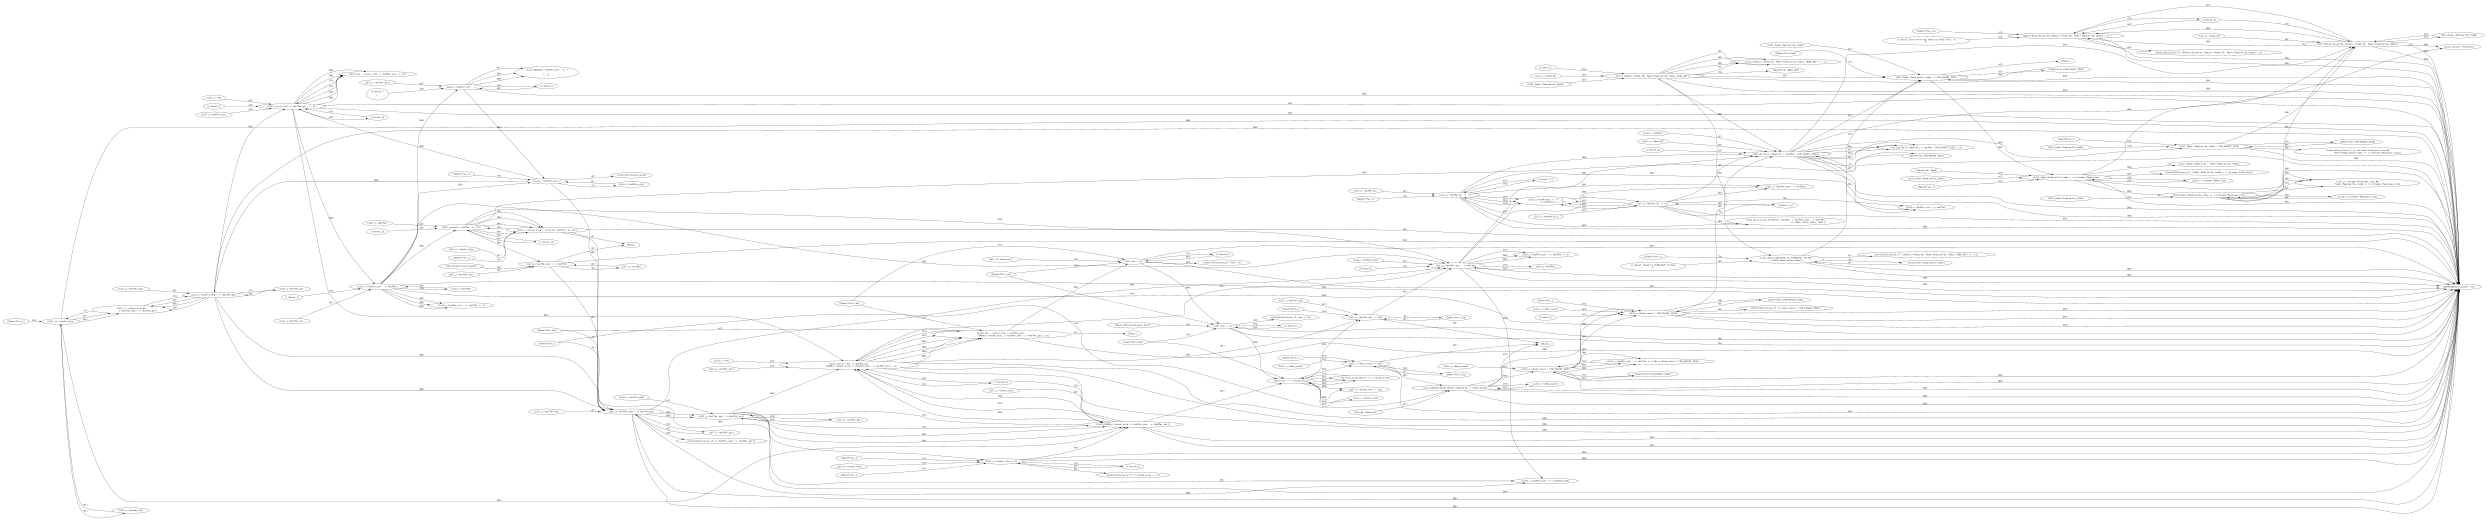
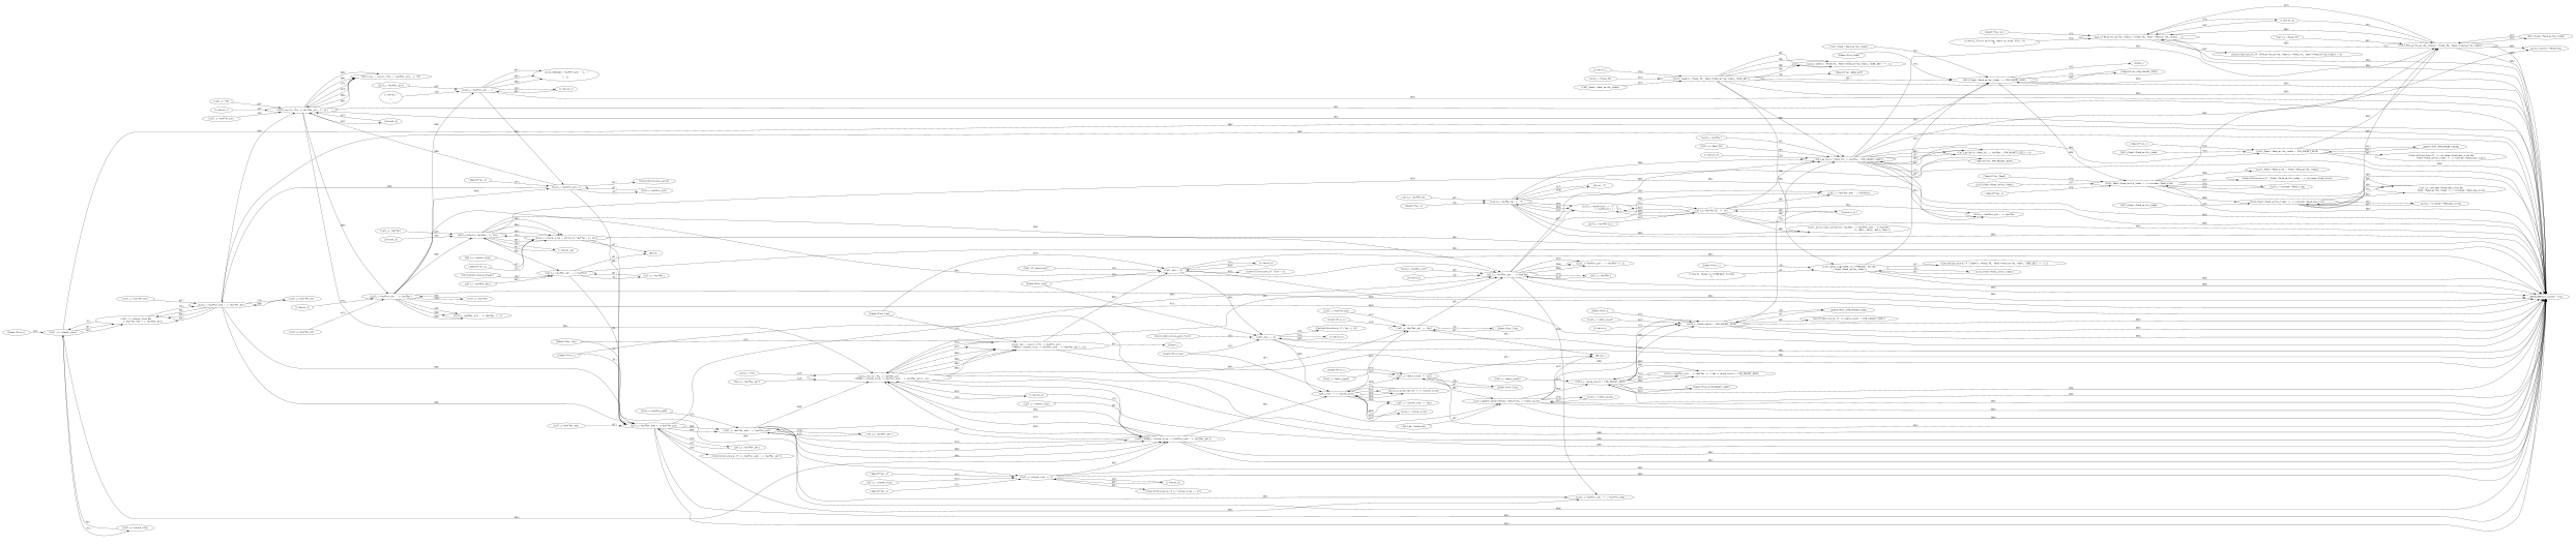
  digraph {
    fontname="Source Code Pro"
    rankdir=LR
    node [fontname="Source Code Pro"]
    edge [fontname="Source Code Pro"]
    n1 [label="(Call,ffm_write_write_index(c->feed_fd, feed->feed_write_index) < 0)"]
    n2 [label="(MethodReturn,static int)"]
    n3 [label="(Literal,0)"]
    n4 [label="(ControlStructure,if (ffm_write_write_index(c->feed_fd, feed->feed_write_index) < 0))"]
    n5 [label="(Call,ffm_write_write_index(c->feed_fd, feed->feed_write_index))"]
    n6 [label="(Call,feed->feed_write_index)"]
    n7 [label="(Call,close(c->feed_fd))"]
    n8 [label="(Call,write(c->feed_fd, c->buffer, FFM_PACKET_SIZE))"]
    n9 [label="(Call,feed->feed_write_index += FFM_PACKET_SIZE)"]
    n10 [label="(Call,feed->feed_write_index = FFM_PACKET_SIZE)"]
    n11 [label="(Call,c->buffer_ptr = c->buffer)"]
    n12 [label="(Identifier,FFM_PACKET_SIZE)"]
    n13 [label="(Call,write(c->feed_fd, c->buffer, FFM_PACKET_SIZE) < 0)"]
    n14 [label="(Call,feed->feed_write_index > c->stream->feed_size)"]
    n15 [label="(Block,)"]
    n16 [label="(Identifier,FFM_PACKET_SIZE)"]
    n17 [label="(Identifier,FFM_PACKET_SIZE)"]
    n18 [label="(ControlStructure,if (c->stream->feed_max_size &&\n                feed->feed_write_index >= c->stream->feed_max_size))"]
    n19 [label="(Call,lseek(c->feed_fd, feed->feed_write_index, SEEK_SET))"]
    n20 [label="(Call,http_log(\"Seek to %\"PRId64\" failed\n\", feed->feed_write_index))"]
    n21 [label="(Call,lseek(c->feed_fd, feed->feed_write_index, SEEK_SET) == -1)"]
    n22 [label="(Identifier,SEEK_SET)"]
    n23 [label="(Call,feed->feed_write_index)"]
    n24 [label="(ControlStructure,if (lseek(c->feed_fd, feed->feed_write_index, SEEK_SET) == -1))"]
    n25 [label="(Call,c->buffer[0] != 'f')"]
    n26 [label="(Call,avio_alloc_context(c->buffer, c->buffer_end - c->buffer,\n                                    0, NULL, NULL, NULL, NULL))"]
    n27 [label="(Call,c->buffer_end - c->buffer)"]
    n28 [label="(Call,c->buffer[0] != 'f' ||\n            c->buffer[1] != 'm')"]
-   n29 [label="(Literal,'f')"]
+   n29 [label="(Error,'f')"]
    n30 [label="(Call,c->buffer[1] != 'm')"]
    n31 [label="(Literal,'m')"]
    n32 [label="(Call,c->buffer_ptr - c->buffer)"]
    n33 [label="(Call,c->buffer)"]
    n34 [label="(Call,c->buffer_ptr - c->buffer >= 2)"]
    n35 [label="(Call,c->buffer_ptr >= c->buffer_end)"]
    n36 [label="(Call,recv(c->fd, c->buffer_ptr,\n                   FFMIN(c->chunk_size, c->buffer_end - c->buffer_ptr), 0))"]
    n37 [label="(Call,c->buffer_ptr += len)"]
    n38 [label="(Call,len = recv(c->fd, c->buffer_ptr,\n                   FFMIN(c->chunk_size, c->buffer_end - c->buffer_ptr), 0))"]
    n39 [label="(Literal,0)"]
    n40 [label="(Identifier,len)"]
    n41 [label="(Block,)"]
    n42 [label="(Call,len < 0)"]
    n43 [label="(Block,)"]
    n44 [label="(Call,FFMIN(c->chunk_size, c->buffer_end - c->buffer_ptr))"]
    n45 [label="(Call,recv(c->fd, c->buffer_ptr, 1, 0))"]
    n46 [label="(Call,c->buffer_ptr - c->buffer)"]
    n47 [label="(Call,len = recv(c->fd, c->buffer_ptr, 1, 0))"]
    n48 [label="(Literal,0)"]
    n49 [label="(Call,c->buffer_ptr++)"]
    n50 [label="(Call,c->buffer_ptr - 1)"]
    n51 [label="(Call,strtol(c->buffer, 0, 16))"]
    n52 [label="(Call,c->buffer)"]
    n53 [label="(Call,c->buffer_ptr - c->buffer >= 2)"]
    n54 [label="(Call,c->buffer_end > c->buffer_ptr)"]
    n55 [label="(Call,c->buffer_end > c->buffer_ptr)"]
    n56 [label="(Call,!c->chunk_size &&\n           c->buffer_end > c->buffer_ptr)"]
    n57 [label="(Call,c->buffer_ptr)"]
    n58 [label="(Call,c->buffer_end - c->buffer_ptr)"]
    n59 [label="(ControlStructure,if (c->buffer_end > c->buffer_ptr))"]
    n60 [label="(Call,c->buffer_ptr)"]
    n61 [label="(Call,!c->chunk_size)"]
    n62 [label="(Call,c->buffer_ptr)"]
    n63 [label="(ControlStructure,else)"]
    n64 [label="(Literal,1)"]
    n65 [label="(Call,memcmp(c->buffer_ptr - 1, \"\r\n\", 2))"]
    n66 [label="(Call,c->buffer_ptr = c->buffer)"]
    n67 [label="(Call,c->chunk_size = strtol(c->buffer, 0, 16))"]
    n68 [label="(Literal,16)"]
    n69 [label="(Call,c->buffer_ptr)"]
    n70 [label="(Call,len <= c->chunk_size)"]
    n71 [label="(Call,c->buffer)"]
    n72 [label="(Block,)"]
    n73 [label="(Call,c->chunk_size <= 0)"]
    n74 [label="(Call,c->data_count += len)"]
    n75 [label="(Call,c->chunk_size -= len)"]
    n76 [label="(Call,c->chunk_size)"]
    n77 [label="(Call,av_assert0(len <= c->chunk_size))"]
    n78 [label="(ControlStructure,if (c->chunk_size <= 0))"]
    n79 [label="(Literal,0)"]
    n80 [label="(Call,c->chunk_size)"]
    n81 [label="(Call,update_datarate(&c->datarate, c->data_count))"]
    n82 [label="(Identifier,len)"]
    n83 [label="(Call,len == 0)"]
    n84 [label="(ControlStructure,if (len == 0))"]
    n85 [label="(Literal,0)"]
    n86 [label="(Literal,0)"]
    n87 [label="(ControlStructure,if (len < 0))"]
    n88 [label="(Call,c->data_count > FFM_PACKET_SIZE)"]
    n89 [label="(ControlStructure,if (c->data_count > FFM_PACKET_SIZE))"]
    n90 [label="(Identifier,FFM_PACKET_SIZE)"]
    n91 [label="(Call,c->data_count > FFM_PACKET_SIZE)"]
    n92 [label="(Identifier,FFM_PACKET_SIZE)"]
    n93 [label="(Call,c->buffer_ptr - c->buffer >= 2 && c->data_count > FFM_PACKET_SIZE)"]
    n94 [label="(Call,c->data_count)"]
    n95 [label="(Call,feed->feed_write_index >= c->stream->feed_max_size)"]
    n96 [label="(ControlStructure,if (feed->feed_write_index > c->stream->feed_size))"]
    n97 [label="(Call,c->stream->feed_size)"]
    n98 [label="(Call,feed->feed_size = feed->feed_write_index)"]
    n99 [label="(Call,c->stream->feed_max_size &&\n                feed->feed_write_index >= c->stream->feed_max_size)"]
    n100 [label="(Call,c->stream->feed_max_size)"]
    n101 [label="(Call,c->buffer[1])"]
    n102 [label="(Identifier,c1)"]
    n103 [label="(Call,&c->datarate)"]
    n104 [label="(Call,c->buffer_ptr)"]
    n105 [label="(Call,c->fd)"]
    n106 [label="(Call,c->buffer)"]
    n107 [label="(Call,c->buffer[0])"]
    n108 [label="(Call,ff_neterrno())"]
    n109 [label="(Literal,0)"]
    n110 [label="(Literal,\"\r\n\")"]
    n111 [label="(Literal,s)"]
    n112 [label="(Call,c->buffer_end)"]
    n113 [label="(Identifier,c)"]
    n114 [label="(Call,c->buffer)"]
    n115 [label="(Call,feed->feed_write_index)"]
    n116 [label="(Identifier,c)"]
    n117 [label="(Identifier,c)"]
    n118 [label="(Call,c->fd)"]
    n119 [label="(Call,c->data_count)"]
    n120 [label="(Call,c->buffer_ptr)"]
    n121 [label="(Identifier,c)"]
    n122 [label="(Call,c->buffer_ptr)"]
    n123 [label="(Identifier,c)"]
    n124 [label="(Call,feed->feed_write_index)"]
    n125 [label="(Literal,1)"]
    n126 [label="(Call,feed->feed_write_index)"]
    n127 [label="(Call,c->feed_fd)"]
    n128 [label="(Call,c->chunk_size)"]
    n129 [label="(Call,c->buffer_ptr)"]
    n130 [label="(Literal,\"Error writing index to feed file: %s\n\")"]
    n131 [label="(Identifier,feed)"]
    n132 [label="(Call,c->chunk_size)"]
    n133 [label="(Identifier,c)"]
    n134 [label="(Identifier,feed)"]
    n135 [label="(Call,c->buffer_end)"]
    n136 [label="(Identifier,len)"]
    n137 [label="(Call,feed->feed_write_index)"]
    n138 [label="(Call,c->buffer_end)"]
    n139 [label="(Literal,2)"]
    n140 [label="(Identifier,len)"]
    n141 [label="(Call,c->buffer_ptr)"]
    n142 [label="(ControlStructure,break;)"]
    n143 [label="(Literal,0)"]
    n144 [label="(Literal,\"Seek to %\"PRId64\" failed\n\")"]
    n145 [label="(Identifier,c)"]
    n146 [label="(Identifier,c)"]
    n147 [label="(Literal,1)"]
    n148 [label="(Call,c->buffer_ptr)"]
    n149 [label="(Call,c->data_count)"]
    n150 [label="(Call,c->feed_fd)"]
    n151 [label="(Call,feed->feed_write_index)"]
    n152 [label="(Identifier,c)"]
    n153 [label="(ControlStructure,goto fail;)"]
    n154 [label="(Call,c->chunk_size)"]
    n155 [label="(Identifier,c)"]
    n156 [label="(Literal,2)"]
    n157 [label="(Identifier,c)"]
    n158 [label="(Identifier,len)"]
    n159 [label="(Identifier,c)"]
    n160 [label="(Identifier,c)"]
    n161 [label="(Call,c->buffer_ptr)"]
    n162 [label="(Call,c->feed_fd)"]
    n163 [label="(Call,c->data_count)"]
    n164 [label="(Identifier,len)"]
    n1 -> n2 [label="DDG: "]
    n1 -> n2 [label="DDG: "]
    n1 -> n3 [label="CFG: "]
    n1 -> n4 [label="AST: "]
    n3 -> n1 [label="AST: "]
    n3 -> n5 [label="CFG: "]
    n5 -> n1 [label="AST: "]
    n5 -> n1 [label="DDG: "]
    n5 -> n1 [label="DDG: "]
    n5 -> n2 [label="DDG: "]
    n5 -> n2 [label="DDG: "]
    n5 -> n6 [label="CFG: "]
    n5 -> n7 [label="DDG: "]
    n6 -> n5 [label="AST: "]
    n8 -> n2 [label="DDG: "]
    n8 -> n2 [label="DDG: "]
    n8 -> n5 [label="DDG: "]
    n8 -> n7 [label="DDG: "]
    n8 -> n9 [label="DDG: "]
    n8 -> n10 [label="DDG: "]
    n8 -> n11 [label="DDG: "]
    n8 -> n12 [label="CFG: "]
    n8 -> n13 [label="AST: "]
    n8 -> n13 [label="DDG: "]
    n8 -> n13 [label="DDG: "]
    n8 -> n13 [label="DDG: "]
    n9 -> n2 [label="DDG: "]
    n9 -> n14 [label="DDG: "]
    n9 -> n15 [label="AST: "]
    n9 -> n16 [label="CFG: "]
    n10 -> n2 [label="DDG: "]
    n10 -> n5 [label="DDG: "]
    n10 -> n17 [label="CFG: "]
    n10 -> n18 [label="AST: "]
    n12 -> n8 [label="AST: "]
    n14 -> n2 [label="DDG: "]
    n14 -> n2 [label="DDG: "]
    n14 -> n5 [label="DDG: "]
    n14 -> n95 [label="DDG: "]
    n14 -> n96 [label="AST: "]
    n14 -> n97 [label="CFG: "]
    n14 -> n98 [label="DDG: "]
    n16 -> n9 [label="AST: "]
    n17 -> n10 [label="AST: "]
    n19 -> n2 [label="DDG: "]
    n19 -> n2 [label="DDG: "]
    n19 -> n8 [label="DDG: "]
    n19 -> n9 [label="DDG: "]
    n19 -> n20 [label="DDG: "]
    n19 -> n21 [label="AST: "]
    n19 -> n21 [label="DDG: "]
    n19 -> n21 [label="DDG: "]
    n19 -> n21 [label="DDG: "]
    n19 -> n22 [label="CFG: "]
    n20 -> n2 [label="DDG: "]
    n20 -> n2 [label="DDG: "]
    n20 -> n9 [label="DDG: "]
    n20 -> n23 [label="CFG: "]
    n20 -> n24 [label="AST: "]
    n23 -> n20 [label="AST: "]
    n25 -> n2 [label="DDG: "]
    n25 -> n8 [label="DDG: "]
    n25 -> n11 [label="DDG: "]
    n25 -> n26 [label="DDG: "]
    n25 -> n27 [label="DDG: "]
    n25 -> n28 [label="AST: "]
    n25 -> n28 [label="DDG: "]
    n25 -> n28 [label="DDG: "]
    n25 -> n29 [label="CFG: "]
    n28 -> n25 [label="CFG: "]
    n28 -> n30 [label="CFG: "]
    n29 -> n25 [label="AST: "]
    n30 -> n2 [label="DDG: "]
    n30 -> n8 [label="DDG: "]
    n30 -> n11 [label="DDG: "]
    n30 -> n26 [label="DDG: "]
    n30 -> n27 [label="DDG: "]
    n30 -> n28 [label="AST: "]
    n30 -> n28 [label="DDG: "]
    n30 -> n28 [label="DDG: "]
    n30 -> n31 [label="CFG: "]
    n31 -> n30 [label="AST: "]
    n32 -> n2 [label="DDG: "]
    n32 -> n2 [label="DDG: "]
    n32 -> n8 [label="DDG: "]
    n32 -> n27 [label="DDG: "]
    n32 -> n33 [label="CFG: "]
    n32 -> n34 [label="AST: "]
    n32 -> n34 [label="DDG: "]
    n32 -> n34 [label="DDG: "]
    n32 -> n35 [label="DDG: "]
    n33 -> n32 [label="AST: "]
    n36 -> n2 [label="DDG: "]
    n36 -> n2 [label="DDG: "]
    n36 -> n2 [label="DDG: "]
    n36 -> n32 [label="DDG: "]
    n36 -> n37 [label="DDG: "]
    n36 -> n38 [label="AST: "]
    n36 -> n38 [label="DDG: "]
    n36 -> n38 [label="DDG: "]
    n36 -> n38 [label="DDG: "]
    n36 -> n38 [label="DDG: "]
    n36 -> n39 [label="CFG: "]
    n37 -> n32 [label="DDG: "]
    n37 -> n40 [label="CFG: "]
    n37 -> n41 [label="AST: "]
    n38 -> n2 [label="DDG: "]
    n38 -> n36 [label="CFG: "]
    n38 -> n42 [label="DDG: "]
    n38 -> n43 [label="AST: "]
    n39 -> n36 [label="AST: "]
    n39 -> n44 [label="CFG: "]
    n40 -> n37 [label="AST: "]
    n42 -> n2 [label="DDG: "]
    n42 -> n2 [label="DDG: "]
    n42 -> n83 [label="DDG: "]
    n42 -> n86 [label="CFG: "]
    n42 -> n87 [label="AST: "]
    n44 -> n2 [label="DDG: "]
    n44 -> n2 [label="DDG: "]
    n44 -> n36 [label="AST: "]
    n44 -> n36 [label="DDG: "]
    n44 -> n36 [label="DDG: "]
    n44 -> n58 [label="CFG: "]
    n44 -> n70 [label="DDG: "]
    n45 -> n2 [label="DDG: "]
    n45 -> n2 [label="DDG: "]
    n45 -> n36 [label="DDG: "]
    n45 -> n46 [label="DDG: "]
    n45 -> n47 [label="AST: "]
    n45 -> n47 [label="DDG: "]
    n45 -> n47 [label="DDG: "]
    n45 -> n47 [label="DDG: "]
    n45 -> n47 [label="DDG: "]
    n45 -> n48 [label="CFG: "]
    n46 -> n2 [label="DDG: "]
    n46 -> n2 [label="DDG: "]
    n46 -> n32 [label="DDG: "]
    n46 -> n49 [label="DDG: "]
    n46 -> n50 [label="DDG: "]
    n46 -> n51 [label="DDG: "]
    n46 -> n52 [label="CFG: "]
    n46 -> n53 [label="AST: "]
    n46 -> n53 [label="DDG: "]
    n46 -> n53 [label="DDG: "]
    n47 -> n45 [label="CFG: "]
    n48 -> n45 [label="AST: "]
    n49 -> n45 [label="DDG: "]
    n49 -> n54 [label="DDG: "]
    n49 -> n55 [label="DDG: "]
    n49 -> n62 [label="CFG: "]
    n49 -> n63 [label="AST: "]
    n50 -> n2 [label="DDG: "]
    n50 -> n49 [label="DDG: "]
    n50 -> n64 [label="CFG: "]
    n50 -> n65 [label="AST: "]
    n50 -> n65 [label="DDG: "]
    n50 -> n65 [label="DDG: "]
    n51 -> n2 [label="DDG: "]
    n51 -> n32 [label="DDG: "]
    n51 -> n66 [label="DDG: "]
    n51 -> n67 [label="AST: "]
    n51 -> n67 [label="DDG: "]
    n51 -> n67 [label="DDG: "]
    n51 -> n67 [label="DDG: "]
    n51 -> n68 [label="CFG: "]
    n52 -> n46 [label="AST: "]
    n54 -> n2 [label="DDG: "]
    n54 -> n45 [label="DDG: "]
    n54 -> n55 [label="DDG: "]
    n54 -> n55 [label="DDG: "]
    n54 -> n56 [label="AST: "]
    n54 -> n56 [label="DDG: "]
    n54 -> n56 [label="DDG: "]
    n54 -> n57 [label="CFG: "]
    n55 -> n2 [label="DDG: "]
    n55 -> n2 [label="DDG: "]
    n55 -> n32 [label="DDG: "]
    n55 -> n35 [label="DDG: "]
    n55 -> n58 [label="DDG: "]
    n55 -> n58 [label="DDG: "]
    n55 -> n59 [label="AST: "]
    n55 -> n60 [label="CFG: "]
    n56 -> n54 [label="CFG: "]
    n56 -> n61 [label="CFG: "]
    n57 -> n54 [label="AST: "]
    n58 -> n2 [label="DDG: "]
    n58 -> n35 [label="DDG: "]
    n58 -> n36 [label="DDG: "]
    n58 -> n44 [label="AST: "]
    n58 -> n44 [label="DDG: "]
    n58 -> n44 [label="DDG: "]
    n58 -> n69 [label="CFG: "]
    n60 -> n55 [label="AST: "]
    n61 -> n2 [label="DDG: "]
    n61 -> n44 [label="DDG: "]
    n61 -> n56 [label="AST: "]
    n61 -> n56 [label="DDG: "]
    n61 -> n80 [label="CFG: "]
    n62 -> n49 [label="AST: "]
    n64 -> n50 [label="AST: "]
    n66 -> n2 [label="DDG: "]
    n66 -> n55 [label="DDG: "]
    n66 -> n71 [label="CFG: "]
    n66 -> n72 [label="AST: "]
    n67 -> n2 [label="DDG: "]
    n67 -> n51 [label="CFG: "]
    n67 -> n72 [label="AST: "]
    n67 -> n73 [label="DDG: "]
    n68 -> n51 [label="AST: "]
    n69 -> n58 [label="AST: "]
    n70 -> n37 [label="DDG: "]
    n70 -> n74 [label="DDG: "]
    n70 -> n75 [label="DDG: "]
    n70 -> n75 [label="DDG: "]
    n70 -> n76 [label="CFG: "]
    n70 -> n77 [label="AST: "]
    n70 -> n77 [label="DDG: "]
    n70 -> n77 [label="DDG: "]
    n71 -> n66 [label="AST: "]
    n73 -> n2 [label="DDG: "]
    n73 -> n2 [label="DDG: "]
    n73 -> n44 [label="DDG: "]
    n73 -> n78 [label="AST: "]
    n73 -> n79 [label="CFG: "]
    n74 -> n2 [label="DDG: "]
    n74 -> n41 [label="AST: "]
    n74 -> n81 [label="DDG: "]
    n74 -> n82 [label="CFG: "]
    n76 -> n70 [label="AST: "]
    n77 -> n70 [label="CFG: "]
    n79 -> n73 [label="AST: "]
    n80 -> n61 [label="AST: "]
    n81 -> n2 [label="DDG: "]
    n81 -> n2 [label="DDG: "]
    n81 -> n2 [label="DDG: "]
    n81 -> n41 [label="AST: "]
    n81 -> n88 [label="DDG: "]
    n81 -> n91 [label="DDG: "]
    n81 -> n94 [label="CFG: "]
    n82 -> n74 [label="AST: "]
    n83 -> n2 [label="DDG: "]
    n83 -> n2 [label="DDG: "]
    n83 -> n70 [label="DDG: "]
    n83 -> n84 [label="AST: "]
    n83 -> n85 [label="CFG: "]
    n85 -> n83 [label="AST: "]
    n86 -> n42 [label="AST: "]
    n88 -> n2 [label="DDG: "]
    n88 -> n2 [label="DDG: "]
    n88 -> n2 [label="DDG: "]
    n88 -> n8 [label="DDG: "]
    n88 -> n89 [label="AST: "]
    n88 -> n90 [label="CFG: "]
    n90 -> n88 [label="AST: "]
    n91 -> n2 [label="DDG: "]
    n91 -> n2 [label="DDG: "]
    n91 -> n88 [label="DDG: "]
    n91 -> n88 [label="DDG: "]
    n91 -> n92 [label="CFG: "]
    n91 -> n93 [label="AST: "]
    n91 -> n93 [label="DDG: "]
    n91 -> n93 [label="DDG: "]
    n92 -> n91 [label="AST: "]
    n93 -> n91 [label="CFG: "]
    n94 -> n81 [label="AST: "]
    n95 -> n5 [label="DDG: "]
    n95 -> n99 [label="AST: "]
    n95 -> n99 [label="DDG: "]
    n95 -> n99 [label="DDG: "]
    n95 -> n100 [label="CFG: "]
    n97 -> n14 [label="AST: "]
    n99 -> n95 [label="CFG: "]
    n100 -> n95 [label="AST: "]
    n101 -> n30 [label="AST: "]
    n102 -> n1 [label="CFG: "]
    n103 -> n81 [label="AST: "]
    n104 -> n32 [label="AST: "]
    n105 -> n45 [label="AST: "]
    n106 -> n51 [label="AST: "]
    n107 -> n25 [label="AST: "]
    n108 -> n42 [label="CFG: "]
    n109 -> n51 [label="AST: "]
    n110 -> n50 [label="CFG: "]
    n111 -> n88 [label="CFG: "]
    n112 -> n54 [label="AST: "]
    n113 -> n49 [label="CFG: "]
    n114 -> n8 [label="AST: "]
    n115 -> n9 [label="AST: "]
    n116 -> n37 [label="CFG: "]
    n117 -> n55 [label="CFG: "]
    n117 -> n81 [label="CFG: "]
    n118 -> n36 [label="AST: "]
    n119 -> n74 [label="AST: "]
    n120 -> n37 [label="AST: "]
    n121 -> n74 [label="CFG: "]
    n122 -> n50 [label="AST: "]
    n123 -> n73 [label="CFG: "]
    n124 -> n19 [label="AST: "]
    n125 -> n19 [label="CFG: "]
    n126 -> n95 [label="AST: "]
    n127 -> n8 [label="AST: "]
    n128 -> n67 [label="AST: "]
    n129 -> n66 [label="AST: "]
    n130 -> n1 [label="CFG: "]
    n131 -> n9 [label="CFG: "]
    n132 -> n44 [label="AST: "]
    n133 -> n61 [label="CFG: "]
    n134 -> n14 [label="CFG: "]
    n135 -> n55 [label="AST: "]
    n136 -> n38 [label="CFG: "]
    n136 -> n42 [label="AST: "]
    n137 -> n10 [label="AST: "]
    n138 -> n58 [label="AST: "]
    n139 -> n46 [label="CFG: "]
    n140 -> n70 [label="AST: "]
    n140 -> n83 [label="CFG: "]
    n141 -> n36 [label="AST: "]
    n142 -> n66 [label="CFG: "]
    n143 -> n8 [label="CFG: "]
    n144 -> n20 [label="AST: "]
    n145 -> n67 [label="CFG: "]
    n146 -> n88 [label="CFG: "]
    n147 -> n45 [label="AST: "]
    n148 -> n46 [label="AST: "]
    n149 -> n88 [label="AST: "]
    n150 -> n19 [label="AST: "]
    n151 -> n14 [label="AST: "]
    n152 -> n25 [label="CFG: "]
    n153 -> n83 [label="CFG: "]
    n154 -> n73 [label="AST: "]
    n155 -> n20 [label="CFG: "]
    n156 -> n32 [label="CFG: "]
    n157 -> n73 [label="CFG: "]
    n158 -> n42 [label="CFG: "]
    n158 -> n83 [label="AST: "]
    n159 -> n14 [label="CFG: "]
    n160 -> n10 [label="CFG: "]
    n161 -> n45 [label="AST: "]
    n162 -> n5 [label="AST: "]
    n163 -> n91 [label="AST: "]
    n164 -> n38 [label="AST: "]
    n164 -> n55 [label="CFG: "]
  }
